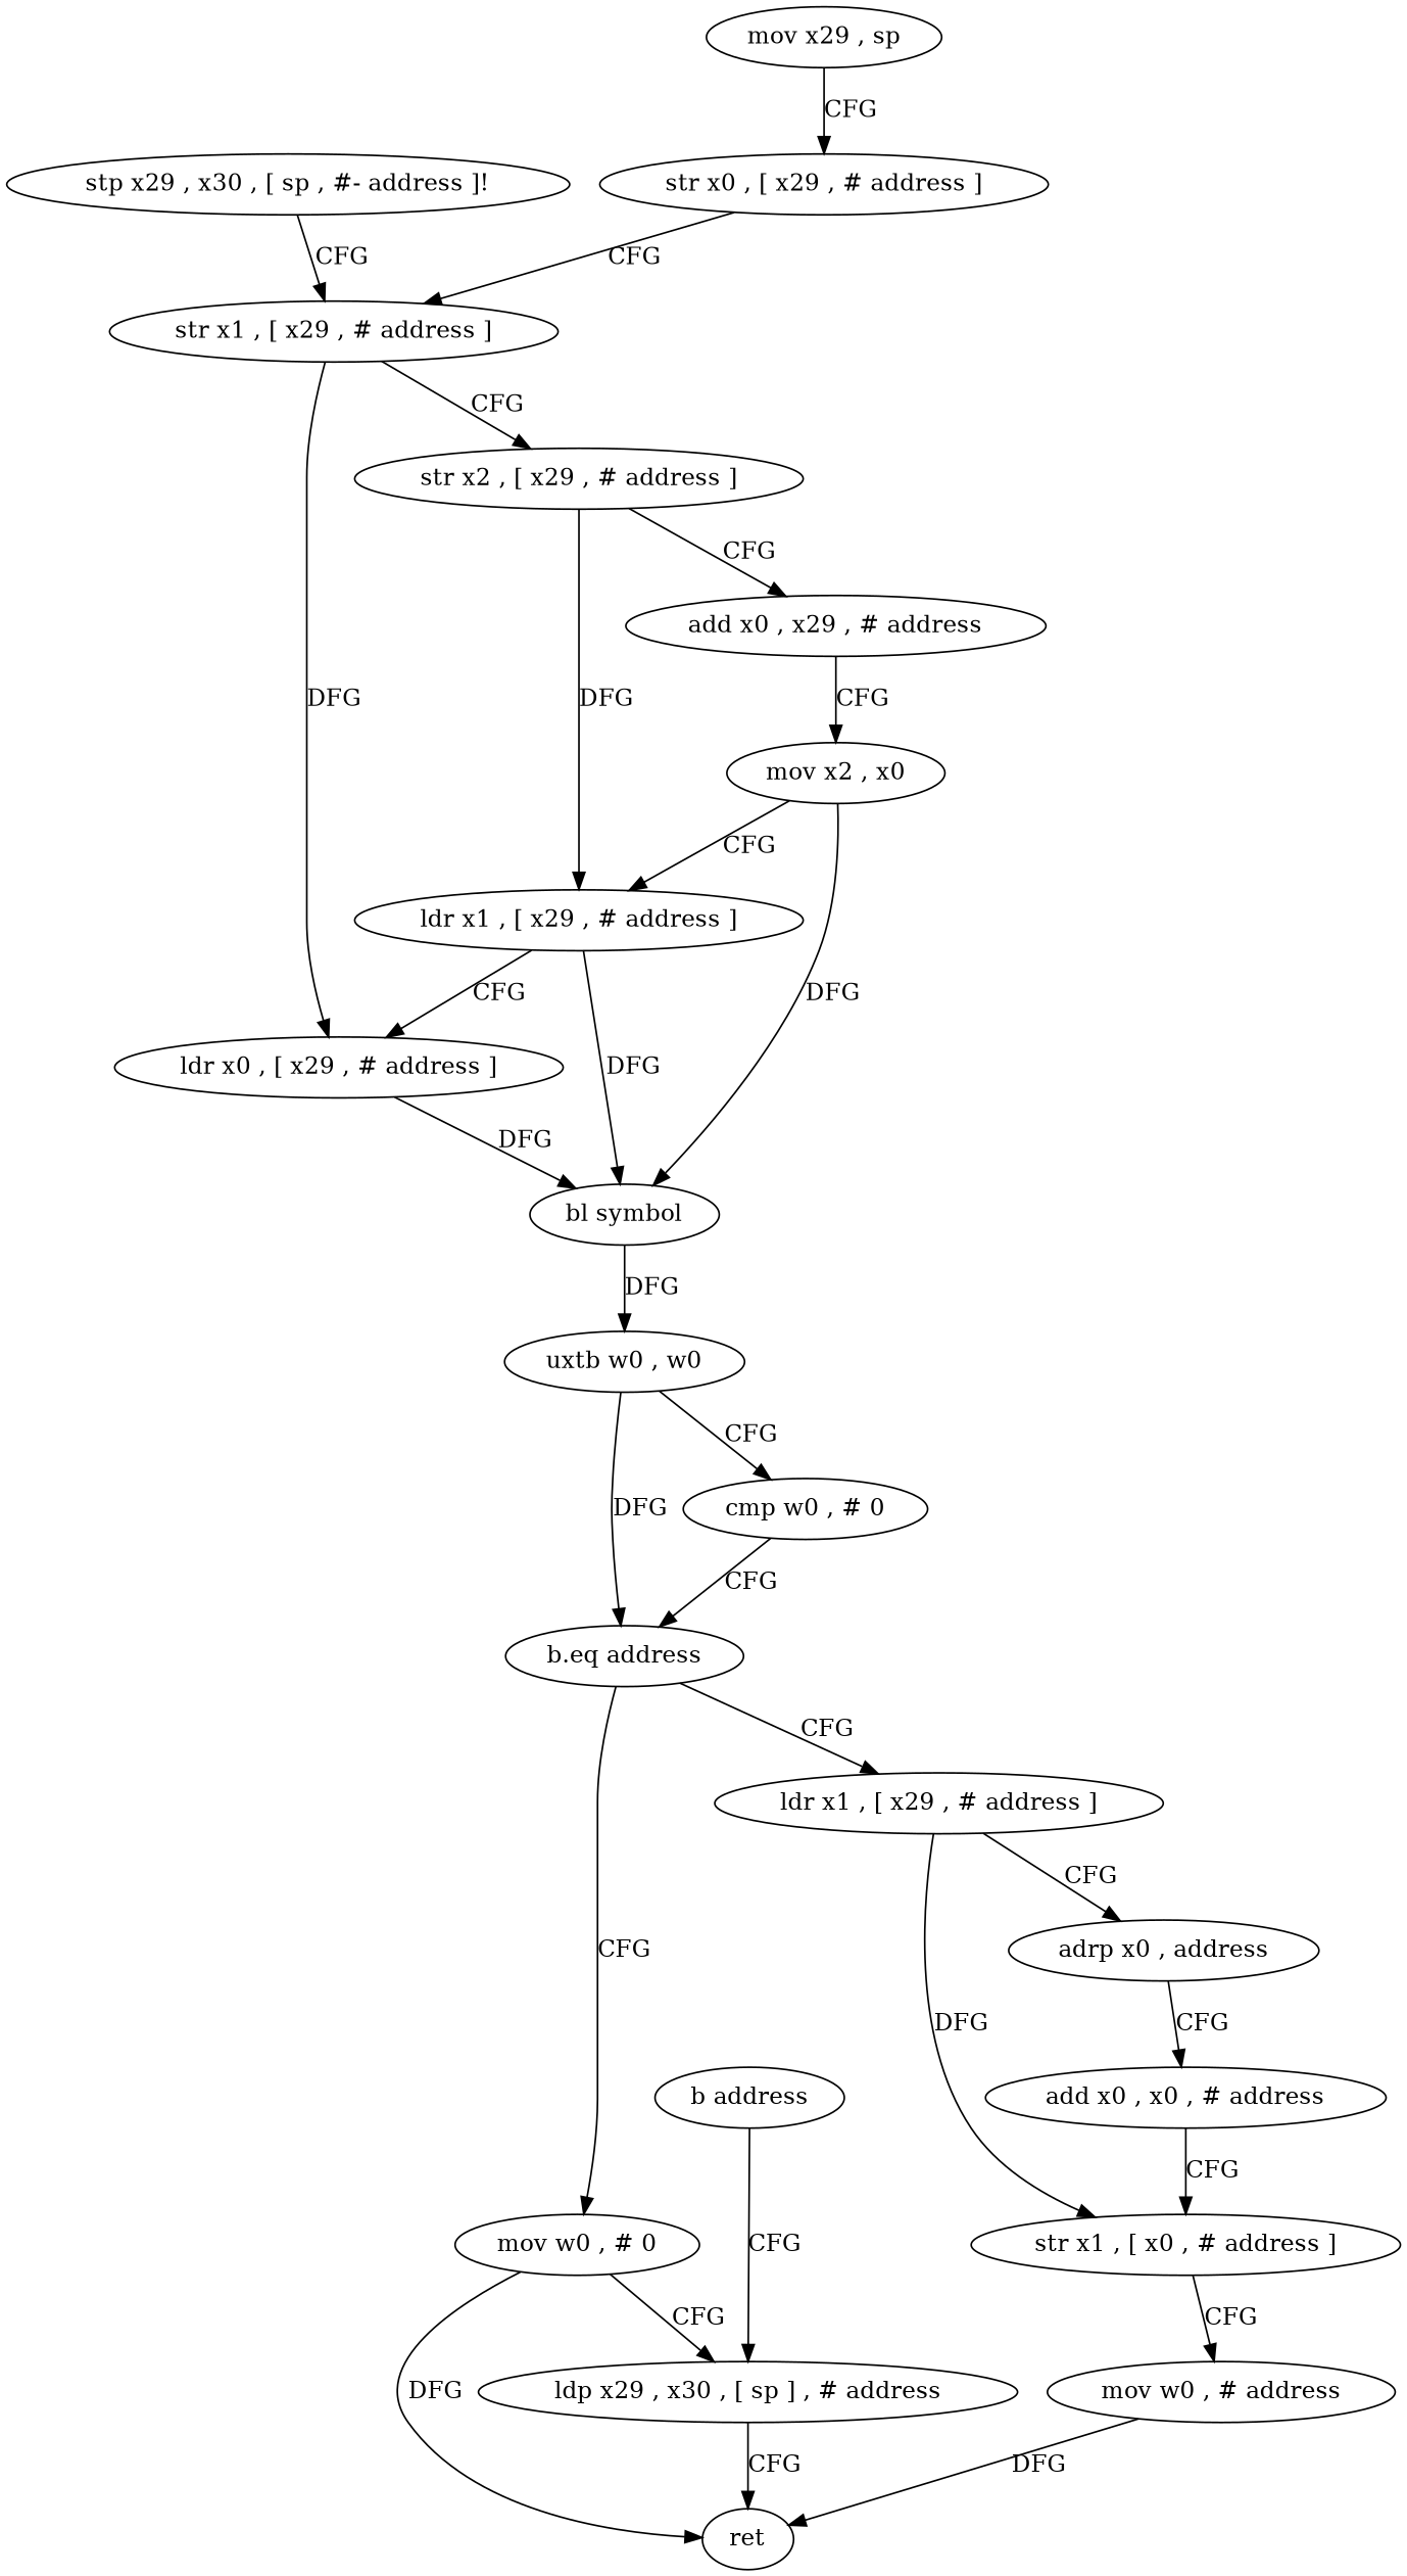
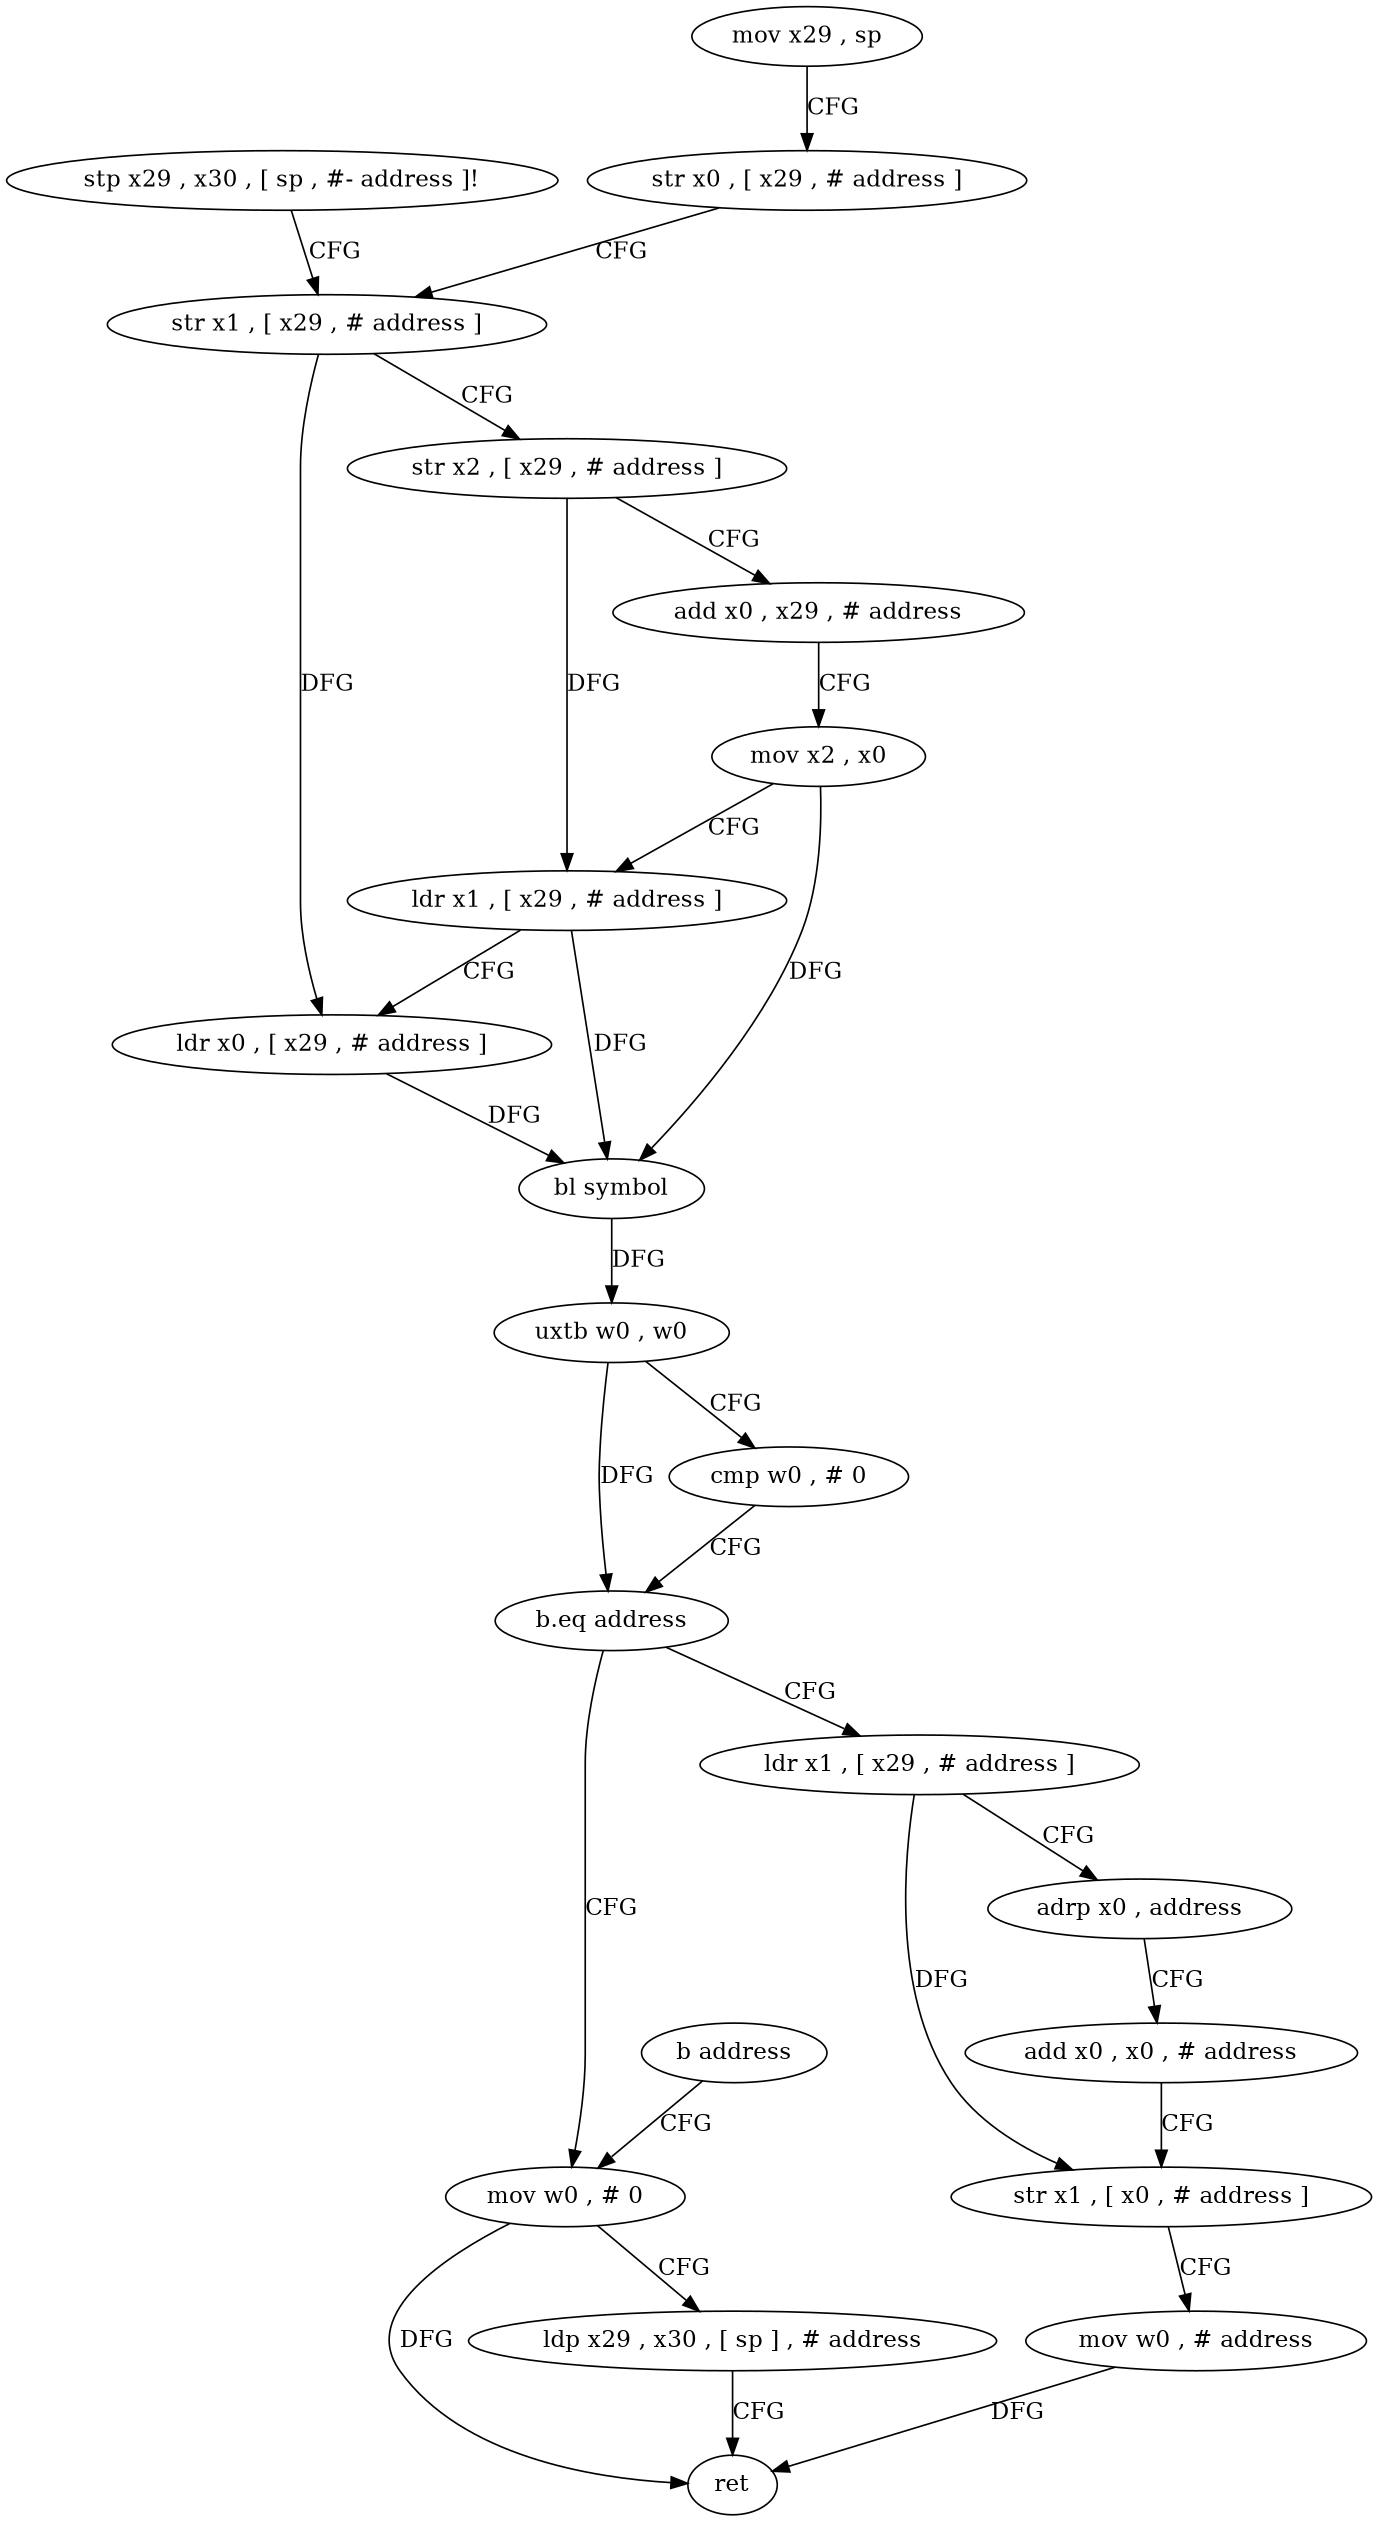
  digraph {
    n1 [label="stp x29 , x30 , [ sp , #- address ]!"]
    n2 [label="str x1 , [ x29 , # address ]"]
    n3 [label="mov x29 , sp"]
    n4 [label="str x0 , [ x29 , # address ]"]
    n5 [label="str x2 , [ x29 , # address ]"]
    n6 [label="ldr x0 , [ x29 , # address ]"]
    n7 [label="add x0 , x29 , # address"]
    n8 [label="ldr x1 , [ x29 , # address ]"]
    n9 [label="bl symbol"]
    n10 [label="mov x2 , x0"]
    n11 [label="uxtb w0 , w0"]
    n12 [label="cmp w0 , # 0"]
    n13 [label="b.eq address"]
    n14 [label="mov w0 , # 0"]
    n15 [label="ldr x1 , [ x29 , # address ]"]
    n16 [label="ldp x29 , x30 , [ sp ] , # address"]
    n17 [label=ret]
    n18 [label="adrp x0 , address"]
    n19 [label="str x1 , [ x0 , # address ]"]
    n20 [label="add x0 , x0 , # address"]
    n21 [label="mov w0 , # address"]
    n22 [label="b address"]
    n1 -> n2 [label=CFG]
    n2 -> n5 [label=CFG]
    n2 -> n6 [label=DFG]
    n3 -> n4 [label=CFG]
    n4 -> n2 [label=CFG]
    n5 -> n7 [label=CFG]
    n5 -> n8 [label=DFG]
    n6 -> n9 [label=DFG]
    n7 -> n10 [label=CFG]
    n8 -> n6 [label=CFG]
    n8 -> n9 [label=DFG]
    n9 -> n11 [label=DFG]
    n10 -> n8 [label=CFG]
    n10 -> n9 [label=DFG]
    n11 -> n12 [label=CFG]
    n11 -> n13 [label=DFG]
    n12 -> n13 [label=CFG]
    n13 -> n14 [label=CFG]
    n13 -> n15 [label=CFG]
    n14 -> n16 [label=CFG]
    n14 -> n17 [label=DFG]
    n15 -> n18 [label=CFG]
    n15 -> n19 [label=DFG]
    n16 -> n17 [label=CFG]
    n18 -> n20 [label=CFG]
    n19 -> n21 [label=CFG]
    n20 -> n19 [label=CFG]
    n21 -> n17 [label=DFG]
-   n22 -> n16 [label=CFG]
+   n22 -> n14 [label=CFG]
  }
